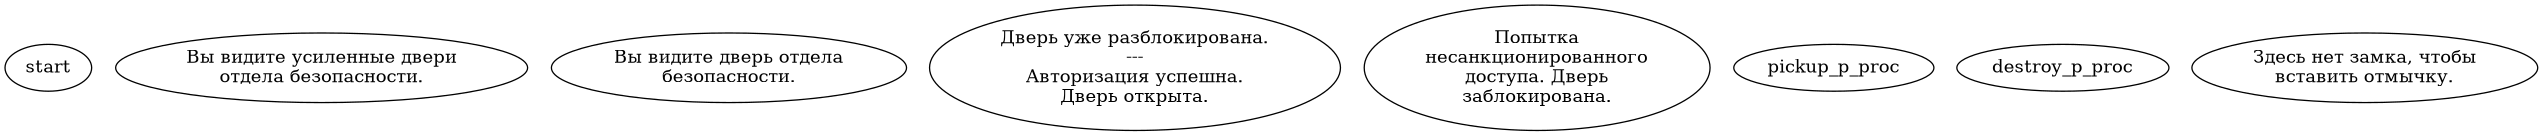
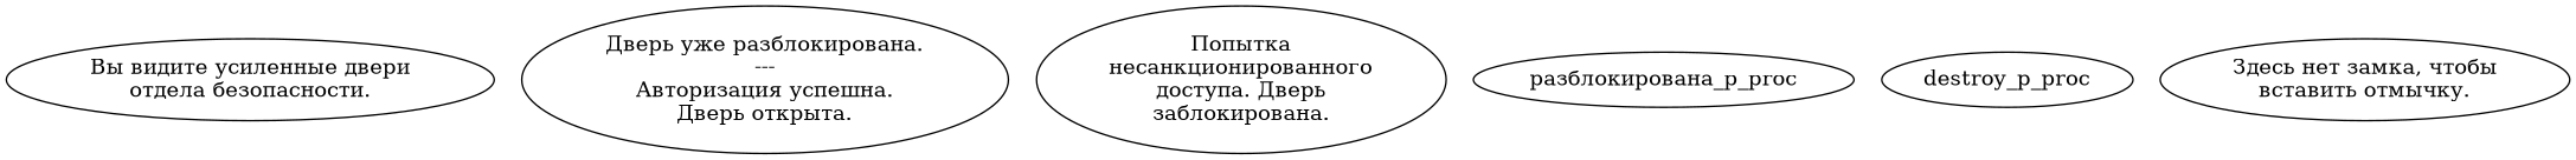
  digraph {
    node [color="#000000" fillcolor="#FFFFFF" style=filled]
-   start
    n2 [label="Вы видите усиленные двери\nотдела безопасности."]
-   n3 [label="Вы видите дверь отдела\nбезопасности."]
    n4 [label="Дверь уже разблокирована.\n---\nАвторизация успешна.\nДверь открыта."]
    n5 [label="Попытка\nнесанкционированного\nдоступа. Дверь\nзаблокирована."]
-   pickup_p_proc
+   pickup_p_proc [label="разблокирована_p_proc"]
    destroy_p_proc
    n8 [label="Здесь нет замка, чтобы\nвставить отмычку."]
  }
